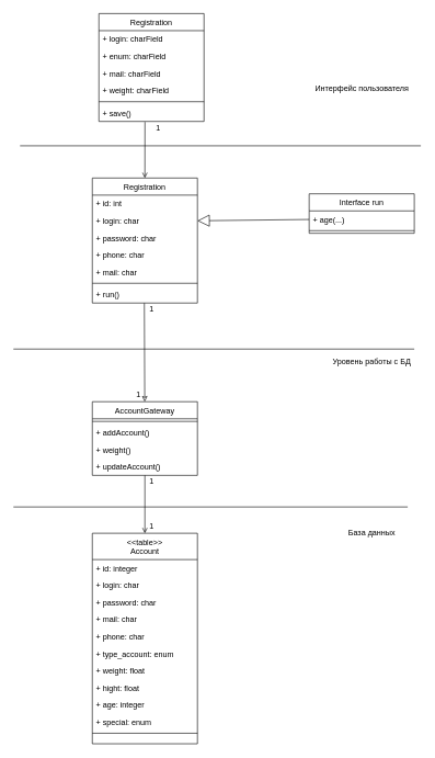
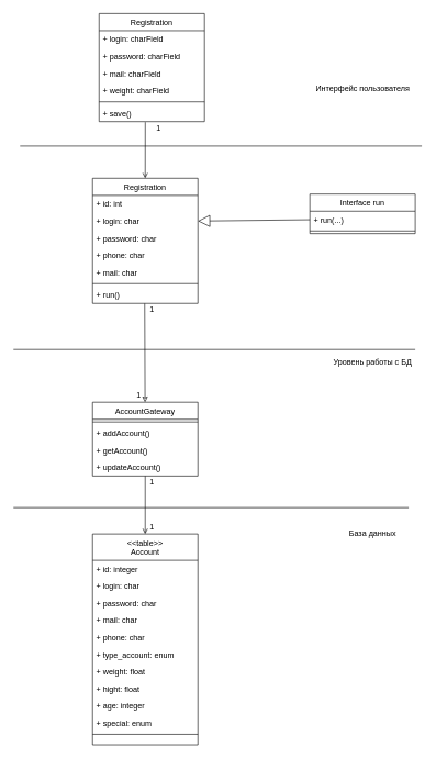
  <mxCell id="0" />
  <mxCell id="1" parent="0" />
  <mxCell id="2" value="AccountGateway" style="swimlane;fontStyle=0;align=center;verticalAlign=top;childLayout=stackLayout;horizontal=1;startSize=26;horizontalStack=0;resizeParent=1;resizeLast=0;collapsible=1;marginBottom=0;rounded=0;shadow=0;strokeWidth=1;" vertex="1" parent="1"><mxGeometry x="140" y="610" width="160" height="112" as="geometry"><mxRectangle x="130" y="380" width="160" height="26" as="alternateBounds" /></mxGeometry></mxCell>
  <mxCell id="3" value="" style="line;html=1;strokeWidth=1;align=left;verticalAlign=middle;spacingTop=-1;spacingLeft=3;spacingRight=3;rotatable=0;labelPosition=right;points=[];portConstraint=eastwest;" vertex="1" parent="2"><mxGeometry y="26" width="160" height="8" as="geometry" /></mxCell>
  <mxCell id="4" value="+ addAccount()" style="text;align=left;verticalAlign=top;spacingLeft=4;spacingRight=4;overflow=hidden;rotatable=0;points=[[0,0.5],[1,0.5]];portConstraint=eastwest;fontStyle=0" vertex="1" parent="2"><mxGeometry y="34" width="160" height="26" as="geometry" /></mxCell>
- <mxCell id="5" value="+ weight()" style="text;align=left;verticalAlign=top;spacingLeft=4;spacingRight=4;overflow=hidden;rotatable=0;points=[[0,0.5],[1,0.5]];portConstraint=eastwest;" vertex="1" parent="2"><mxGeometry y="60" width="160" height="26" as="geometry" /></mxCell>
+ <mxCell id="5" value="+ getAccount()" style="text;align=left;verticalAlign=top;spacingLeft=4;spacingRight=4;overflow=hidden;rotatable=0;points=[[0,0.5],[1,0.5]];portConstraint=eastwest;" vertex="1" parent="2"><mxGeometry y="60" width="160" height="26" as="geometry" /></mxCell>
  <mxCell id="6" value="+ updateAccount()" style="text;align=left;verticalAlign=top;spacingLeft=4;spacingRight=4;overflow=hidden;rotatable=0;points=[[0,0.5],[1,0.5]];portConstraint=eastwest;" vertex="1" parent="2"><mxGeometry y="86" width="160" height="26" as="geometry" /></mxCell>
  <mxCell id="7" value="&lt;&lt;table&gt;&gt;&#10;Account" style="swimlane;fontStyle=0;align=center;verticalAlign=top;childLayout=stackLayout;horizontal=1;startSize=40;horizontalStack=0;resizeParent=1;resizeLast=0;collapsible=1;marginBottom=0;rounded=0;shadow=0;strokeWidth=1;" vertex="1" parent="1"><mxGeometry x="140" y="810" width="160" height="320" as="geometry"><mxRectangle x="130" y="380" width="160" height="26" as="alternateBounds" /></mxGeometry></mxCell>
  <mxCell id="8" value="+ id: integer" style="text;align=left;verticalAlign=top;spacingLeft=4;spacingRight=4;overflow=hidden;rotatable=0;points=[[0,0.5],[1,0.5]];portConstraint=eastwest;" vertex="1" parent="7"><mxGeometry y="40" width="160" height="26" as="geometry" /></mxCell>
  <mxCell id="9" value="+ login: char" style="text;align=left;verticalAlign=top;spacingLeft=4;spacingRight=4;overflow=hidden;rotatable=0;points=[[0,0.5],[1,0.5]];portConstraint=eastwest;" vertex="1" parent="7"><mxGeometry y="66" width="160" height="26" as="geometry" /></mxCell>
  <mxCell id="10" value="+ password: char" style="text;align=left;verticalAlign=top;spacingLeft=4;spacingRight=4;overflow=hidden;rotatable=0;points=[[0,0.5],[1,0.5]];portConstraint=eastwest;" vertex="1" parent="7"><mxGeometry y="92" width="160" height="26" as="geometry" /></mxCell>
  <mxCell id="11" value="+ mail: char" style="text;align=left;verticalAlign=top;spacingLeft=4;spacingRight=4;overflow=hidden;rotatable=0;points=[[0,0.5],[1,0.5]];portConstraint=eastwest;" vertex="1" parent="7"><mxGeometry y="118" width="160" height="26" as="geometry" /></mxCell>
  <mxCell id="12" value="+ phone: char" style="text;align=left;verticalAlign=top;spacingLeft=4;spacingRight=4;overflow=hidden;rotatable=0;points=[[0,0.5],[1,0.5]];portConstraint=eastwest;" vertex="1" parent="7"><mxGeometry y="144" width="160" height="26" as="geometry" /></mxCell>
  <mxCell id="13" value="+ type_account: enum" style="text;align=left;verticalAlign=top;spacingLeft=4;spacingRight=4;overflow=hidden;rotatable=0;points=[[0,0.5],[1,0.5]];portConstraint=eastwest;" vertex="1" parent="7"><mxGeometry y="170" width="160" height="26" as="geometry" /></mxCell>
  <mxCell id="14" value="+ weight: float" style="text;align=left;verticalAlign=top;spacingLeft=4;spacingRight=4;overflow=hidden;rotatable=0;points=[[0,0.5],[1,0.5]];portConstraint=eastwest;" vertex="1" parent="7"><mxGeometry y="196" width="160" height="26" as="geometry" /></mxCell>
  <mxCell id="15" value="+ hight: float" style="text;align=left;verticalAlign=top;spacingLeft=4;spacingRight=4;overflow=hidden;rotatable=0;points=[[0,0.5],[1,0.5]];portConstraint=eastwest;" vertex="1" parent="7"><mxGeometry y="222" width="160" height="26" as="geometry" /></mxCell>
  <mxCell id="16" value="+ age: integer" style="text;align=left;verticalAlign=top;spacingLeft=4;spacingRight=4;overflow=hidden;rotatable=0;points=[[0,0.5],[1,0.5]];portConstraint=eastwest;" vertex="1" parent="7"><mxGeometry y="248" width="160" height="26" as="geometry" /></mxCell>
  <mxCell id="17" value="+ special: enum" style="text;align=left;verticalAlign=top;spacingLeft=4;spacingRight=4;overflow=hidden;rotatable=0;points=[[0,0.5],[1,0.5]];portConstraint=eastwest;" vertex="1" parent="7"><mxGeometry y="274" width="160" height="26" as="geometry" /></mxCell>
  <mxCell id="18" value="" style="line;html=1;strokeWidth=1;align=left;verticalAlign=middle;spacingTop=-1;spacingLeft=3;spacingRight=3;rotatable=0;labelPosition=right;points=[];portConstraint=eastwest;" vertex="1" parent="7"><mxGeometry y="300" width="160" height="8" as="geometry" /></mxCell>
  <mxCell id="19" value="Interface run" style="swimlane;fontStyle=0;align=center;verticalAlign=top;childLayout=stackLayout;horizontal=1;startSize=26;horizontalStack=0;resizeParent=1;resizeLast=0;collapsible=1;marginBottom=0;rounded=0;shadow=0;strokeWidth=1;" vertex="1" parent="1"><mxGeometry x="470" y="294" width="160" height="60" as="geometry"><mxRectangle x="130" y="380" width="160" height="26" as="alternateBounds" /></mxGeometry></mxCell>
- <mxCell id="20" value="+ age(...)" style="text;align=left;verticalAlign=top;spacingLeft=4;spacingRight=4;overflow=hidden;rotatable=0;points=[[0,0.5],[1,0.5]];portConstraint=eastwest;fontStyle=0" vertex="1" parent="19"><mxGeometry y="26" width="160" height="26" as="geometry" /></mxCell>
+ <mxCell id="20" value="+ run(...)" style="text;align=left;verticalAlign=top;spacingLeft=4;spacingRight=4;overflow=hidden;rotatable=0;points=[[0,0.5],[1,0.5]];portConstraint=eastwest;fontStyle=0" vertex="1" parent="19"><mxGeometry y="26" width="160" height="26" as="geometry" /></mxCell>
  <mxCell id="21" value="" style="line;html=1;strokeWidth=1;align=left;verticalAlign=middle;spacingTop=-1;spacingLeft=3;spacingRight=3;rotatable=0;labelPosition=right;points=[];portConstraint=eastwest;" vertex="1" parent="19"><mxGeometry y="52" width="160" height="8" as="geometry" /></mxCell>
  <mxCell id="22" value="" style="endArrow=open;html=1;rounded=0;align=center;verticalAlign=top;endFill=0;labelBackgroundColor=none;endSize=6;exitX=0.5;exitY=1;exitDx=0;exitDy=0;entryX=0.5;entryY=0;entryDx=0;entryDy=0;" edge="1" parent="1" source="2" target="7"><mxGeometry relative="1" as="geometry"><mxPoint x="-390" y="809" as="targetPoint" /><mxPoint x="-430" y="809" as="sourcePoint" /></mxGeometry></mxCell>
  <mxCell id="23" value="1" style="text;html=1;align=center;verticalAlign=middle;resizable=0;points=[];autosize=1;strokeColor=none;fillColor=none;" vertex="1" parent="1"><mxGeometry x="220" y="722" width="20" height="20" as="geometry" /></mxCell>
  <mxCell id="24" value="1" style="text;html=1;align=center;verticalAlign=middle;resizable=0;points=[];autosize=1;strokeColor=none;fillColor=none;" vertex="1" parent="1"><mxGeometry x="220" y="790" width="20" height="20" as="geometry" /></mxCell>
  <mxCell id="25" value="" style="endArrow=none;html=1;rounded=0;" edge="1" parent="1"><mxGeometry width="50" height="50" relative="1" as="geometry"><mxPoint x="20" y="770" as="sourcePoint" /><mxPoint x="620" y="770" as="targetPoint" /></mxGeometry></mxCell>
  <mxCell id="26" value="" style="endArrow=none;html=1;rounded=0;" edge="1" parent="1"><mxGeometry width="50" height="50" relative="1" as="geometry"><mxPoint x="20" y="530" as="sourcePoint" /><mxPoint x="630" y="530" as="targetPoint" /></mxGeometry></mxCell>
  <mxCell id="27" value="" style="endArrow=none;html=1;rounded=0;" edge="1" parent="1"><mxGeometry width="50" height="50" relative="1" as="geometry"><mxPoint x="30" y="221" as="sourcePoint" /><mxPoint x="640" y="221" as="targetPoint" /></mxGeometry></mxCell>
  <mxCell id="28" value="" style="endArrow=open;html=1;rounded=0;align=center;verticalAlign=top;endFill=0;labelBackgroundColor=none;endSize=6;exitX=0.438;exitY=1.031;exitDx=0;exitDy=0;entryX=0.5;entryY=0;entryDx=0;entryDy=0;exitPerimeter=0;" edge="1" parent="1" source="43" target="44"><mxGeometry relative="1" as="geometry"><mxPoint x="230.96" y="268" as="targetPoint" /><mxPoint x="230" y="184" as="sourcePoint" /></mxGeometry></mxCell>
  <mxCell id="29" value="" style="endArrow=classic;html=1;rounded=0;align=center;verticalAlign=top;endFill=0;labelBackgroundColor=none;endSize=6;exitX=0.495;exitY=1.008;exitDx=0;exitDy=0;exitPerimeter=0;" edge="1" parent="1" source="51" target="2"><mxGeometry relative="1" as="geometry"><mxPoint x="220" y="730" as="targetPoint" /><mxPoint x="220" y="490" as="sourcePoint" /></mxGeometry></mxCell>
  <mxCell id="30" value="1" style="text;html=1;align=center;verticalAlign=middle;resizable=0;points=[];autosize=1;strokeColor=none;fillColor=none;" vertex="1" parent="1"><mxGeometry x="230" y="184" width="20" height="20" as="geometry" /></mxCell>
  <mxCell id="31" value="1" style="text;html=1;align=center;verticalAlign=middle;resizable=0;points=[];autosize=1;strokeColor=none;fillColor=none;" vertex="1" parent="1"><mxGeometry x="220" y="460" width="20" height="20" as="geometry" /></mxCell>
  <mxCell id="32" value="1" style="text;html=1;align=center;verticalAlign=middle;resizable=0;points=[];autosize=1;strokeColor=none;fillColor=none;" vertex="1" parent="1"><mxGeometry x="200" y="590" width="20" height="20" as="geometry" /></mxCell>
  <mxCell id="33" value="" style="endArrow=block;endSize=16;endFill=0;html=1;rounded=0;entryX=1;entryY=0.5;entryDx=0;entryDy=0;exitX=0;exitY=0.5;exitDx=0;exitDy=0;" edge="1" parent="1" source="20" target="46"><mxGeometry width="160" relative="1" as="geometry"><mxPoint x="800" y="-730" as="sourcePoint" /><mxPoint x="310" y="333" as="targetPoint" /></mxGeometry></mxCell>
  <mxCell id="34" value="Интерфейс пользователя" style="text;html=1;align=center;verticalAlign=middle;resizable=0;points=[];autosize=1;strokeColor=none;fillColor=none;" vertex="1" parent="1"><mxGeometry x="470" y="125" width="160" height="20" as="geometry" /></mxCell>
  <mxCell id="35" value="База данных" style="text;html=1;align=center;verticalAlign=middle;resizable=0;points=[];autosize=1;strokeColor=none;fillColor=none;" vertex="1" parent="1"><mxGeometry x="520" y="800" width="90" height="20" as="geometry" /></mxCell>
  <mxCell id="36" value="Уровень работы с БД" style="text;html=1;align=center;verticalAlign=middle;resizable=0;points=[];autosize=1;strokeColor=none;fillColor=none;" vertex="1" parent="1"><mxGeometry x="500" y="540" width="130" height="20" as="geometry" /></mxCell>
  <mxCell id="37" value="Registration" style="swimlane;fontStyle=0;align=center;verticalAlign=top;childLayout=stackLayout;horizontal=1;startSize=26;horizontalStack=0;resizeParent=1;resizeLast=0;collapsible=1;marginBottom=0;rounded=0;shadow=0;strokeWidth=1;" vertex="1" parent="1"><mxGeometry x="150" y="20" width="160" height="164" as="geometry"><mxRectangle x="130" y="380" width="160" height="26" as="alternateBounds" /></mxGeometry></mxCell>
  <mxCell id="38" value="+ login: charField" style="text;align=left;verticalAlign=top;spacingLeft=4;spacingRight=4;overflow=hidden;rotatable=0;points=[[0,0.5],[1,0.5]];portConstraint=eastwest;" vertex="1" parent="37"><mxGeometry y="26" width="160" height="26" as="geometry" /></mxCell>
- <mxCell id="39" value="+ enum: charField" style="text;align=left;verticalAlign=top;spacingLeft=4;spacingRight=4;overflow=hidden;rotatable=0;points=[[0,0.5],[1,0.5]];portConstraint=eastwest;" vertex="1" parent="37"><mxGeometry y="52" width="160" height="26" as="geometry" /></mxCell>
+ <mxCell id="39" value="+ password: charField" style="text;align=left;verticalAlign=top;spacingLeft=4;spacingRight=4;overflow=hidden;rotatable=0;points=[[0,0.5],[1,0.5]];portConstraint=eastwest;" vertex="1" parent="37"><mxGeometry y="52" width="160" height="26" as="geometry" /></mxCell>
  <mxCell id="40" value="+ mail: charField" style="text;align=left;verticalAlign=top;spacingLeft=4;spacingRight=4;overflow=hidden;rotatable=0;points=[[0,0.5],[1,0.5]];portConstraint=eastwest;" vertex="1" parent="37"><mxGeometry y="78" width="160" height="26" as="geometry" /></mxCell>
  <mxCell id="41" value="+ weight: charField" style="text;align=left;verticalAlign=top;spacingLeft=4;spacingRight=4;overflow=hidden;rotatable=0;points=[[0,0.5],[1,0.5]];portConstraint=eastwest;" vertex="1" parent="37"><mxGeometry y="104" width="160" height="26" as="geometry" /></mxCell>
  <mxCell id="42" value="" style="line;html=1;strokeWidth=1;align=left;verticalAlign=middle;spacingTop=-1;spacingLeft=3;spacingRight=3;rotatable=0;labelPosition=right;points=[];portConstraint=eastwest;" vertex="1" parent="37"><mxGeometry y="130" width="160" height="8" as="geometry" /></mxCell>
  <mxCell id="43" value="+ save()" style="text;align=left;verticalAlign=top;spacingLeft=4;spacingRight=4;overflow=hidden;rotatable=0;points=[[0,0.5],[1,0.5]];portConstraint=eastwest;fontStyle=0" vertex="1" parent="37"><mxGeometry y="138" width="160" height="26" as="geometry" /></mxCell>
  <mxCell id="44" value="Registration" style="swimlane;fontStyle=0;align=center;verticalAlign=top;childLayout=stackLayout;horizontal=1;startSize=26;horizontalStack=0;resizeParent=1;resizeLast=0;collapsible=1;marginBottom=0;rounded=0;shadow=0;strokeWidth=1;" vertex="1" parent="1"><mxGeometry x="140" y="270" width="160" height="190" as="geometry"><mxRectangle x="130" y="380" width="160" height="26" as="alternateBounds" /></mxGeometry></mxCell>
  <mxCell id="45" value="+ id: int" style="text;align=left;verticalAlign=top;spacingLeft=4;spacingRight=4;overflow=hidden;rotatable=0;points=[[0,0.5],[1,0.5]];portConstraint=eastwest;" vertex="1" parent="44"><mxGeometry y="26" width="160" height="26" as="geometry" /></mxCell>
  <mxCell id="46" value="+ login: char" style="text;align=left;verticalAlign=top;spacingLeft=4;spacingRight=4;overflow=hidden;rotatable=0;points=[[0,0.5],[1,0.5]];portConstraint=eastwest;" vertex="1" parent="44"><mxGeometry y="52" width="160" height="26" as="geometry" /></mxCell>
  <mxCell id="47" value="+ password: char" style="text;align=left;verticalAlign=top;spacingLeft=4;spacingRight=4;overflow=hidden;rotatable=0;points=[[0,0.5],[1,0.5]];portConstraint=eastwest;" vertex="1" parent="44"><mxGeometry y="78" width="160" height="26" as="geometry" /></mxCell>
  <mxCell id="48" value="+ phone: char" style="text;align=left;verticalAlign=top;spacingLeft=4;spacingRight=4;overflow=hidden;rotatable=0;points=[[0,0.5],[1,0.5]];portConstraint=eastwest;" vertex="1" parent="44"><mxGeometry y="104" width="160" height="26" as="geometry" /></mxCell>
  <mxCell id="49" value="+ mail: char" style="text;align=left;verticalAlign=top;spacingLeft=4;spacingRight=4;overflow=hidden;rotatable=0;points=[[0,0.5],[1,0.5]];portConstraint=eastwest;" vertex="1" parent="44"><mxGeometry y="130" width="160" height="26" as="geometry" /></mxCell>
  <mxCell id="50" value="" style="line;html=1;strokeWidth=1;align=left;verticalAlign=middle;spacingTop=-1;spacingLeft=3;spacingRight=3;rotatable=0;labelPosition=right;points=[];portConstraint=eastwest;" vertex="1" parent="44"><mxGeometry y="156" width="160" height="8" as="geometry" /></mxCell>
  <mxCell id="51" value="+ run()" style="text;align=left;verticalAlign=top;spacingLeft=4;spacingRight=4;overflow=hidden;rotatable=0;points=[[0,0.5],[1,0.5]];portConstraint=eastwest;" vertex="1" parent="44"><mxGeometry y="164" width="160" height="26" as="geometry" /></mxCell>
